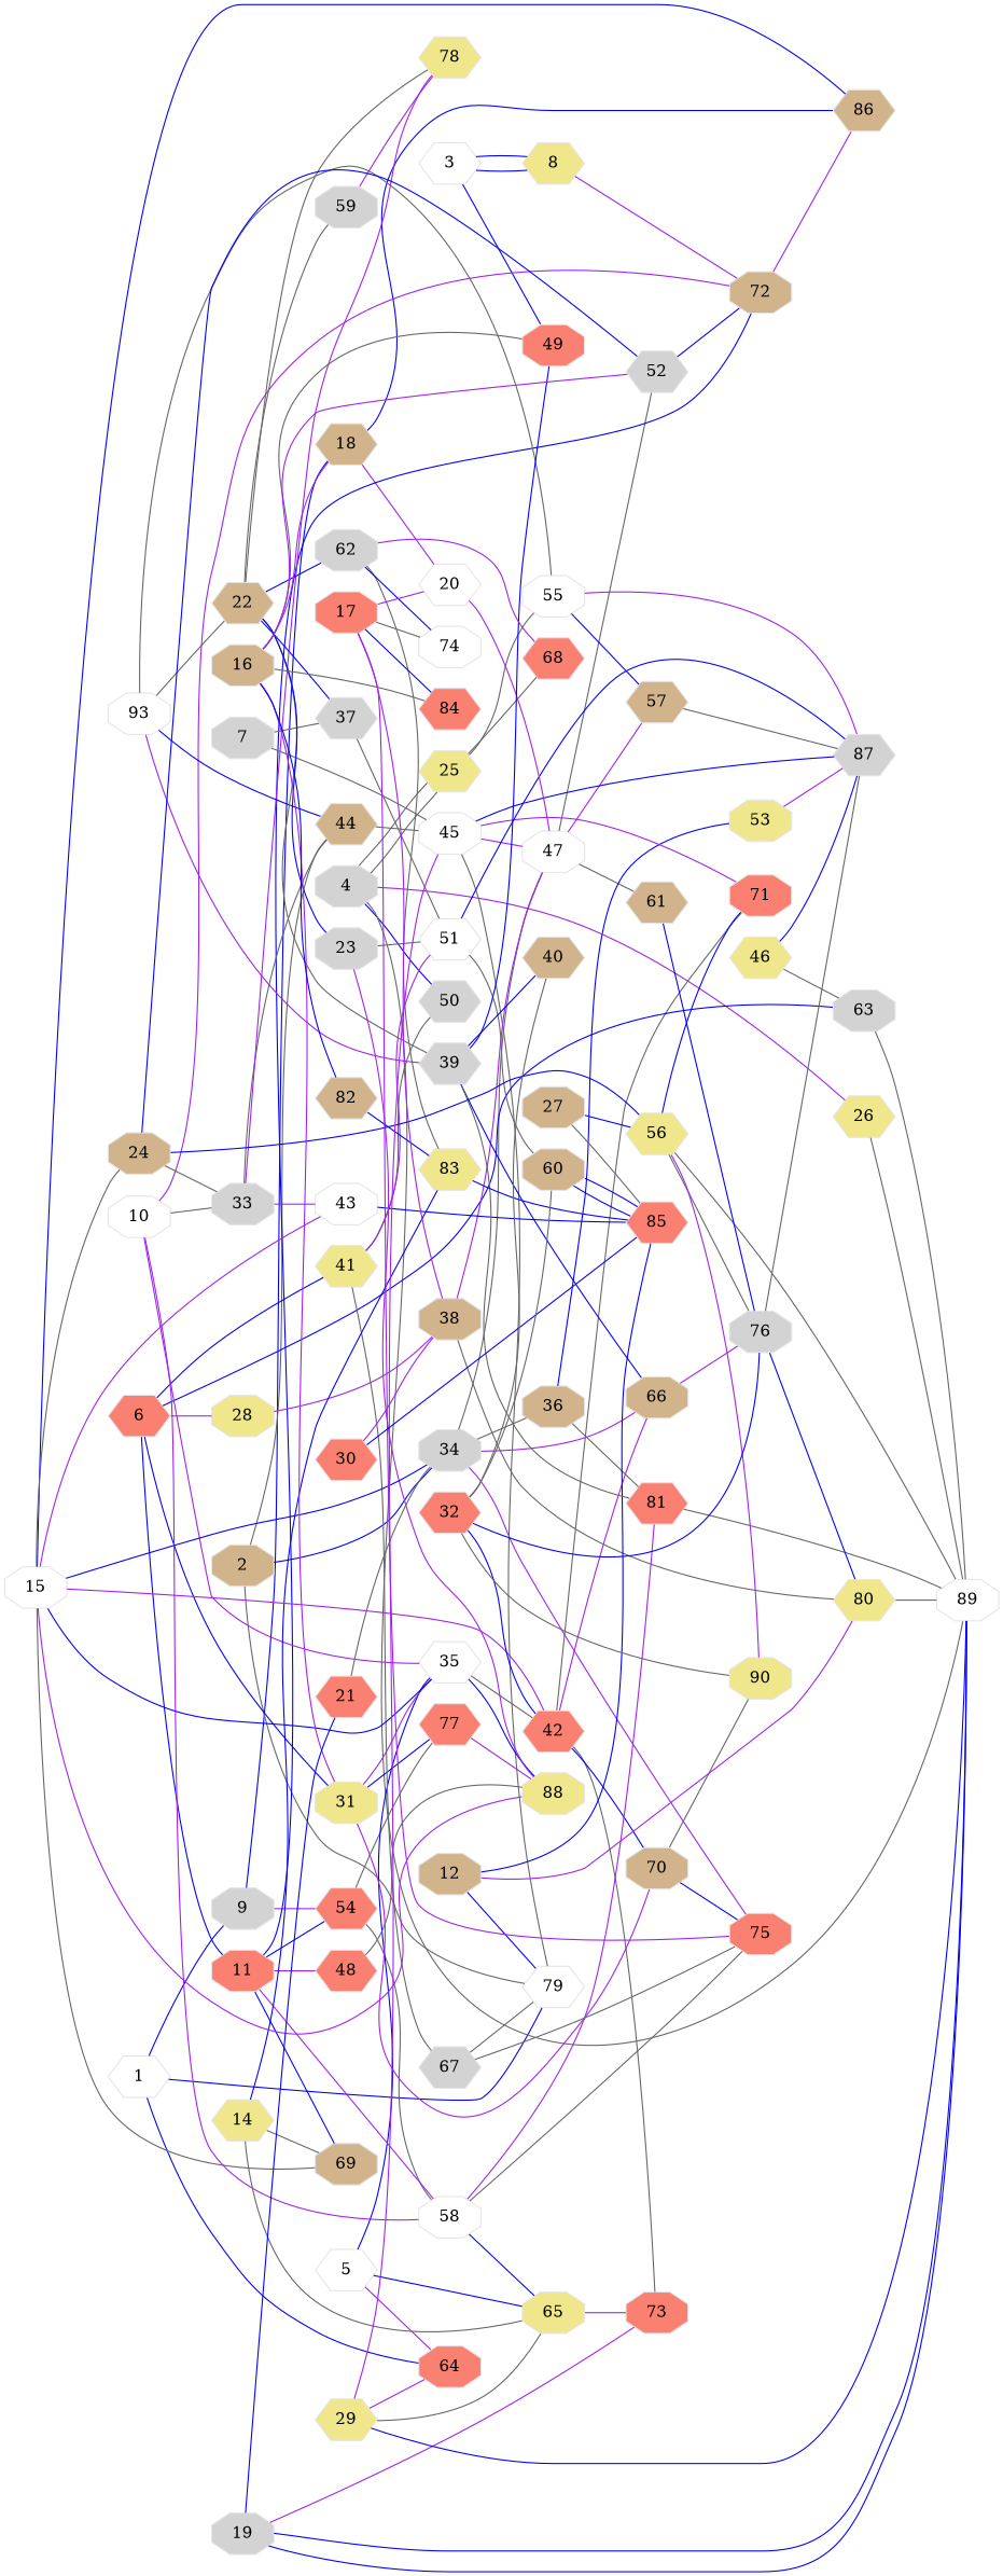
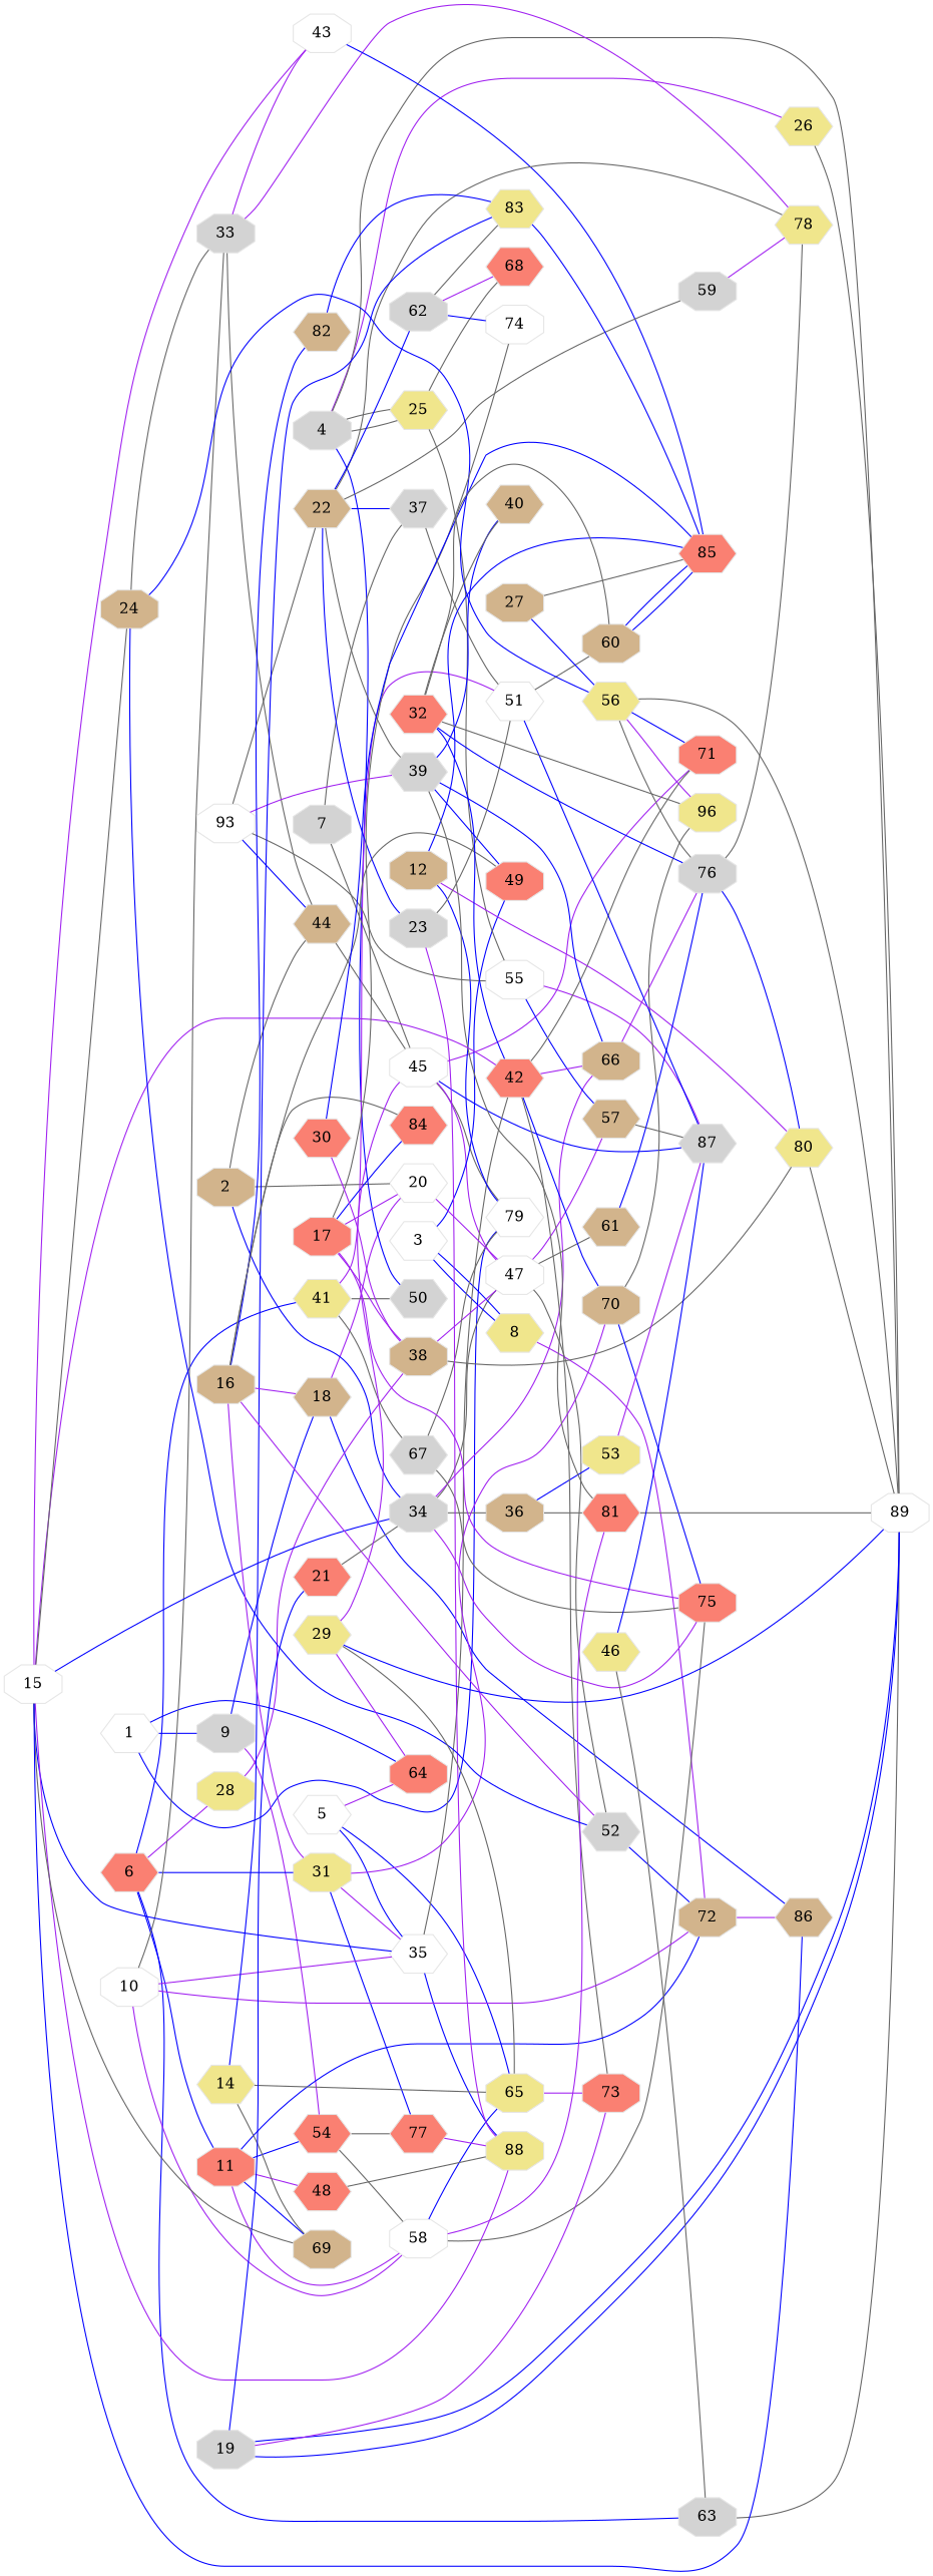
  graph {
    rankdir=LR
    node [color=gray90 fillcolor=tan shape=octagon style=filled]
    edge [color=blue]
    1 [fillcolor=white shape=hexagon]
    9 [fillcolor=lightgrey]
    64 [fillcolor=salmon]
    79 [fillcolor=white shape=hexagon]
    18 [shape=hexagon]
    54 [fillcolor=salmon shape=hexagon]
    2
    34 [fillcolor=lightgrey]
    44 [shape=hexagon]
    75 [fillcolor=salmon]
    47 [fillcolor=white]
    36
    66
    45 [fillcolor=white]
    3 [fillcolor=white shape=hexagon]
    8 [fillcolor=khaki shape=hexagon]
    49 [fillcolor=salmon]
    72
    4 [fillcolor=lightgrey]
    25 [fillcolor=khaki shape=hexagon]
    26 [fillcolor=khaki shape=hexagon]
    50 [fillcolor=lightgrey shape=hexagon]
    89 [fillcolor=white]
    55 [fillcolor=white]
    68 [fillcolor=salmon shape=hexagon]
    5 [fillcolor=white shape=hexagon]
    35 [fillcolor=white shape=hexagon]
    65 [fillcolor=khaki]
    42 [fillcolor=salmon shape=hexagon]
    88 [fillcolor=khaki]
    73 [fillcolor=salmon]
    11 [fillcolor=salmon]
    6 [fillcolor=salmon shape=hexagon]
    28 [fillcolor=khaki]
    31 [fillcolor=khaki]
    41 [fillcolor=khaki shape=hexagon]
    63 [fillcolor=lightgrey]
    58 [fillcolor=white]
    48 [fillcolor=salmon shape=hexagon]
    69
    38
    70
    77 [fillcolor=salmon shape=hexagon]
    51 [fillcolor=white shape=hexagon]
    67 [fillcolor=lightgrey shape=hexagon]
    7 [fillcolor=lightgrey]
    37 [fillcolor=lightgrey shape=hexagon]
    71 [fillcolor=salmon]
    87 [fillcolor=lightgrey shape=hexagon]
    86 [shape=hexagon]
    20 [fillcolor=white shape=hexagon]
    10 [fillcolor=white]
    33 [fillcolor=lightgrey]
    43 [fillcolor=white]
    78 [fillcolor=khaki shape=hexagon]
    81 [fillcolor=salmon shape=hexagon]
    12
    80 [fillcolor=khaki shape=hexagon]
    85 [fillcolor=salmon shape=hexagon]
    n60 [fillcolor=white label=93]
    22 [shape=hexagon]
    39 [fillcolor=lightgrey shape=hexagon]
    23 [fillcolor=lightgrey]
    59 [fillcolor=lightgrey]
    62 [fillcolor=lightgrey]
    40 [shape=hexagon]
    57 [shape=hexagon]
    14 [fillcolor=khaki shape=hexagon]
    83 [fillcolor=khaki shape=hexagon]
    15 [fillcolor=white]
    24
    52 [fillcolor=lightgrey shape=hexagon]
    56 [fillcolor=khaki shape=hexagon]
    16
    82 [shape=hexagon]
    84 [fillcolor=salmon shape=hexagon]
    17 [fillcolor=salmon]
    74 [fillcolor=white]
    19 [fillcolor=lightgrey]
    21 [fillcolor=salmon shape=hexagon]
    61 [shape=hexagon]
    60
    76 [fillcolor=lightgrey]
-   90 [fillcolor=khaki]
+   90 [fillcolor=khaki label=96]
    27
    29 [fillcolor=khaki shape=hexagon]
    30 [fillcolor=salmon shape=hexagon]
    32 [fillcolor=salmon shape=hexagon]
    53 [fillcolor=khaki]
    46 [fillcolor=khaki shape=hexagon]
    1 -- 9
    1 -- 64
    1 -- 79
    9 -- 18
    9 -- 54 [color=purple]
    18 -- 86
    18 -- 20 [color=purple]
    54 -- 58 [color=gray40]
    54 -- 77 [color=gray40]
-   2 -- 79 [color=gray40]
+   2 -- 20 [color=gray40]
    2 -- 34
    2 -- 44 [color=gray40]
    34 -- 75 [color=purple]
    34 -- 47 [color=gray40]
    34 -- 36 [color=gray40]
    34 -- 66 [color=purple]
    44 -- 45 [color=gray40]
    47 -- 57 [color=purple]
    47 -- 52 [color=gray40]
    47 -- 61 [color=gray40]
    36 -- 81 [color=gray40]
    36 -- 53
    66 -- 76 [color=purple]
    45 -- 79 [color=gray40]
    45 -- 47 [color=purple]
    45 -- 71 [color=purple]
    45 -- 87
    3 -- 8
    3 -- 8
    3 -- 49
    8 -- 72 [color=purple]
    72 -- 86 [color=purple]
    4 -- 25 [color=gray40]
    4 -- 25 [color=gray40]
    4 -- 26 [color=purple]
    4 -- 50
    4 -- 89 [color=gray40]
    25 -- 55 [color=gray40]
    25 -- 68 [color=gray40]
    26 -- 89 [color=gray40]
    55 -- 87 [color=purple]
    55 -- 57
    5 -- 64 [color=purple]
    5 -- 35
    5 -- 65
    35 -- 42 [color=gray40]
    35 -- 88
    65 -- 73 [color=purple]
    42 -- 66 [color=purple]
    42 -- 73 [color=gray40]
    42 -- 70
    42 -- 71 [color=gray40]
    11 -- 54
    11 -- 72
    11 -- 58 [color=purple]
    11 -- 48 [color=purple]
    11 -- 69
    6 -- 11
    6 -- 28 [color=purple]
    6 -- 31
    6 -- 41
    6 -- 63
    28 -- 38 [color=purple]
    31 -- 35 [color=purple]
    31 -- 70 [color=purple]
    31 -- 77
    41 -- 50 [color=gray40]
    41 -- 51 [color=purple]
    41 -- 67 [color=gray40]
    63 -- 89 [color=gray40]
    58 -- 75 [color=gray40]
    58 -- 65
    58 -- 81 [color=purple]
    48 -- 88 [color=gray40]
    38 -- 47 [color=purple]
    38 -- 80 [color=gray40]
    70 -- 75
    70 -- 90 [color=gray40]
    77 -- 88 [color=purple]
    51 -- 87
    51 -- 60 [color=gray40]
    67 -- 79 [color=gray40]
    67 -- 75 [color=gray40]
    7 -- 45 [color=gray40]
    7 -- 37 [color=gray40]
    37 -- 51 [color=gray40]
    20 -- 47 [color=purple]
    10 -- 72 [color=purple]
    10 -- 35 [color=purple]
    10 -- 58 [color=purple]
    10 -- 33 [color=gray40]
    33 -- 44 [color=gray40]
    33 -- 43 [color=purple]
    33 -- 78 [color=purple]
    43 -- 85
    81 -- 89 [color=gray40]
    12 -- 79
    12 -- 80 [color=purple]
    12 -- 85
    80 -- 89 [color=gray40]
    n60 -- 44
    n60 -- 55 [color=gray40]
    n60 -- 22 [color=gray40]
    n60 -- 39 [color=purple]
    22 -- 37
    22 -- 78 [color=gray40]
    22 -- 39 [color=gray40]
    22 -- 23
    22 -- 59 [color=gray40]
    22 -- 62
    39 -- 66
    39 -- 49
    39 -- 81 [color=gray40]
    39 -- 40
    23 -- 88 [color=purple]
    23 -- 51 [color=gray40]
    59 -- 78 [color=purple]
    62 -- 68 [color=purple]
    62 -- 83 [color=gray40]
    62 -- 74
    57 -- 87 [color=gray40]
    14 -- 65 [color=gray40]
    14 -- 69 [color=gray40]
    14 -- 83
    83 -- 85
    15 -- 34
    15 -- 35
    15 -- 42 [color=purple]
    15 -- 88 [color=purple]
    15 -- 69 [color=gray40]
    15 -- 86
    15 -- 43 [color=purple]
    15 -- 24 [color=gray40]
    24 -- 33 [color=gray40]
    24 -- 52
    24 -- 56
    52 -- 72
    56 -- 89 [color=gray40]
    56 -- 71
    56 -- 76 [color=gray40]
    56 -- 90 [color=purple]
    16 -- 18 [color=purple]
    16 -- 49 [color=gray40]
    16 -- 31 [color=purple]
    16 -- 52 [color=purple]
    16 -- 82
    16 -- 84 [color=gray40]
    82 -- 83
    17 -- 75 [color=purple]
    17 -- 38 [color=purple]
    17 -- 20 [color=purple]
    17 -- 84
    17 -- 74 [color=gray40]
    19 -- 89
    19 -- 89
    19 -- 73 [color=purple]
    19 -- 21
    21 -- 34 [color=gray40]
    61 -- 76
    60 -- 85
    60 -- 85
-   76 -- 87 [color=gray40]
+   76 -- 78 [color=gray40]
    76 -- 80
    27 -- 85 [color=gray40]
    27 -- 56
    29 -- 64 [color=purple]
    29 -- 45 [color=purple]
    29 -- 89
    29 -- 65 [color=gray40]
    30 -- 38 [color=purple]
    30 -- 85
    32 -- 42
    32 -- 40 [color=gray40]
    32 -- 60 [color=gray40]
    32 -- 76
    32 -- 90 [color=gray40]
    53 -- 87 [color=purple]
    46 -- 63 [color=gray40]
    46 -- 87
  }
